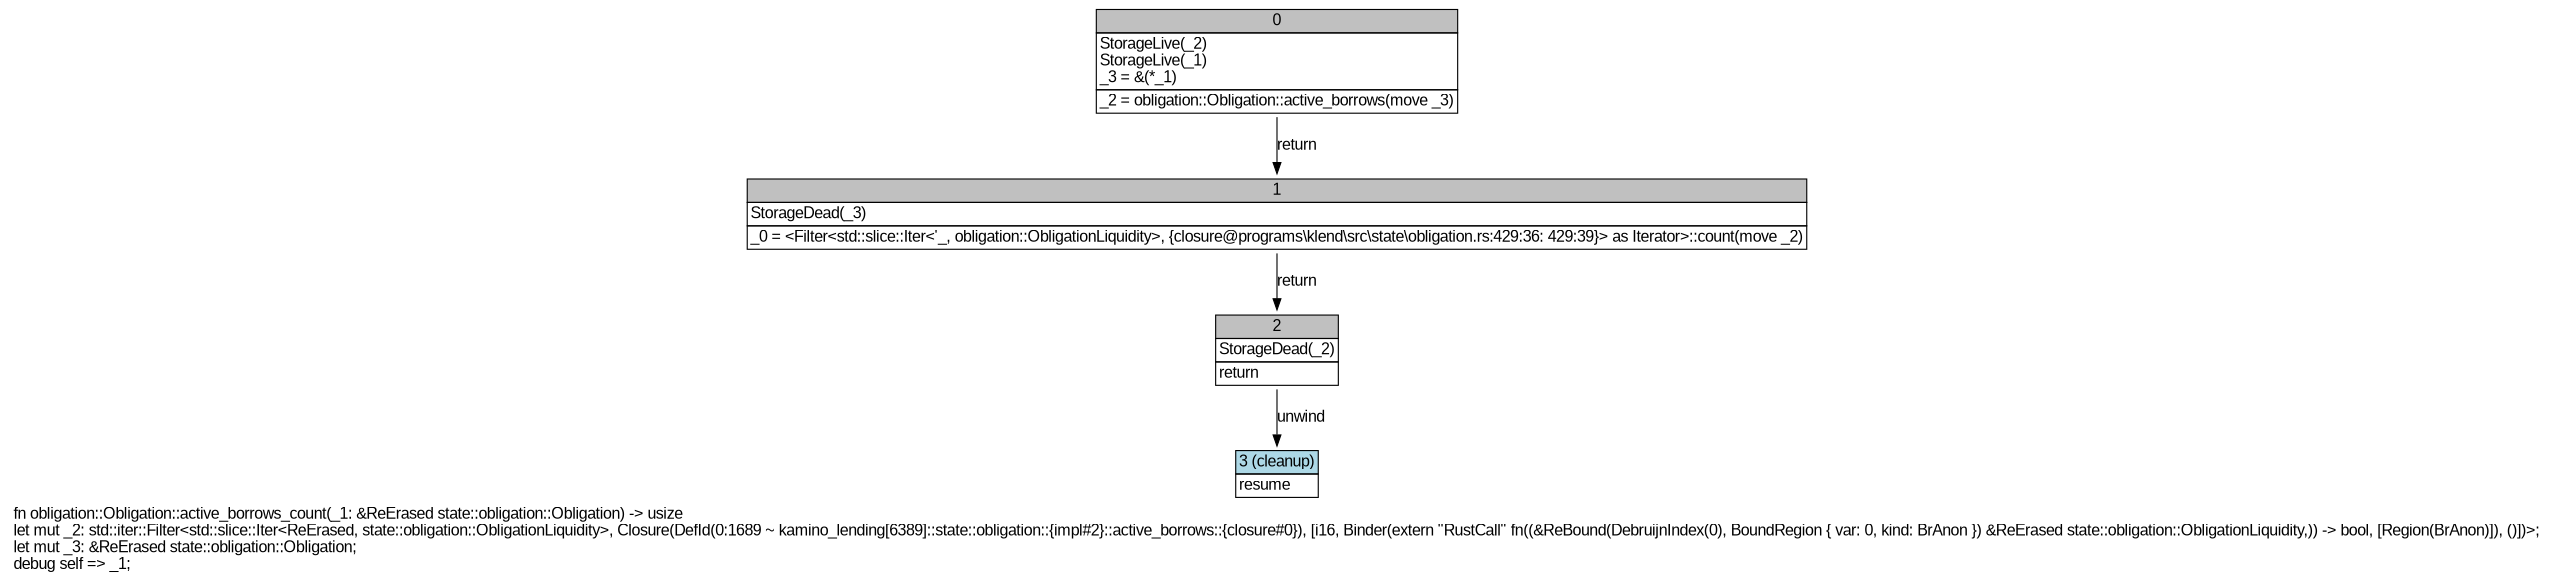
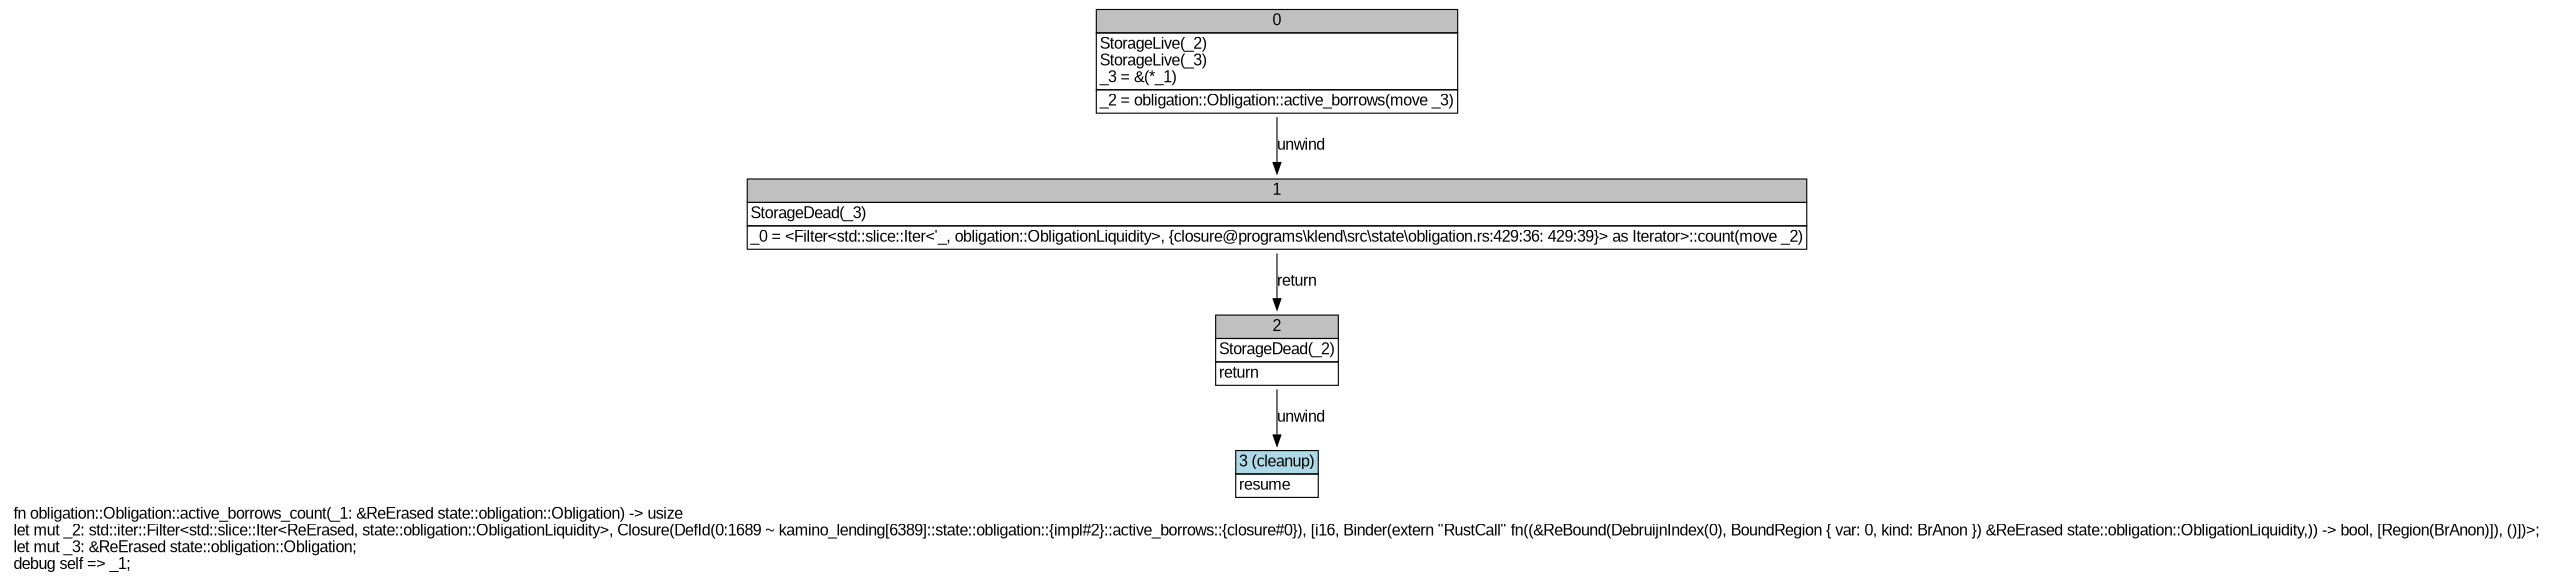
  digraph {
    fontname="Liberation Sans"
    label=<fn obligation::Obligation::active_borrows_count(_1: &amp;ReErased state::obligation::Obligation) -&gt; usize<br align="left"/>let mut _2: std::iter::Filter&lt;std::slice::Iter&lt;ReErased, state::obligation::ObligationLiquidity&gt;, Closure(DefId(0:1689 ~ kamino_lending[6389]::state::obligation::{impl#2}::active_borrows::{closure#0}), [i16, Binder(extern &quot;RustCall&quot; fn((&amp;ReBound(DebruijnIndex(0), BoundRegion { var: 0, kind: BrAnon }) &amp;ReErased state::obligation::ObligationLiquidity,)) -&gt; bool, [Region(BrAnon)]), ()])&gt;;<br align="left"/>let mut _3: &amp;ReErased state::obligation::Obligation;<br align="left"/>debug self =&gt; _1;<br align="left"/>>
    node [fontname="Liberation Sans" shape=none]
    edge [fontname="Liberation Sans"]
-   n1 [label=<<table border="0" cellborder="1" cellspacing="0"><tr><td bgcolor="gray" align="center" colspan="1">0</td></tr><tr><td align="left" balign="left">StorageLive(_2)<br/>StorageLive(_1)<br/>_3 = &amp;(*_1)<br/></td></tr><tr><td align="left">_2 = obligation::Obligation::active_borrows(move _3)</td></tr></table>>]
+   n1 [label=<<table border="0" cellborder="1" cellspacing="0"><tr><td bgcolor="gray" align="center" colspan="1">0</td></tr><tr><td align="left" balign="left">StorageLive(_2)<br/>StorageLive(_3)<br/>_3 = &amp;(*_1)<br/></td></tr><tr><td align="left">_2 = obligation::Obligation::active_borrows(move _3)</td></tr></table>>]
    n2 [label=<<table border="0" cellborder="1" cellspacing="0"><tr><td bgcolor="gray" align="center" colspan="1">1</td></tr><tr><td align="left" balign="left">StorageDead(_3)<br/></td></tr><tr><td align="left">_0 = &lt;Filter&lt;std::slice::Iter&lt;'_, obligation::ObligationLiquidity&gt;, {closure@programs\klend\src\state\obligation.rs:429:36: 429:39}&gt; as Iterator&gt;::count(move _2)</td></tr></table>>]
    n3 [label=<<table border="0" cellborder="1" cellspacing="0"><tr><td bgcolor="gray" align="center" colspan="1">2</td></tr><tr><td align="left" balign="left">StorageDead(_2)<br/></td></tr><tr><td align="left">return</td></tr></table>>]
    n4 [label=<<table border="0" cellborder="1" cellspacing="0"><tr><td bgcolor="lightblue" align="center" colspan="1">3 (cleanup)</td></tr><tr><td align="left">resume</td></tr></table>>]
-   n1 -> n2 [label=return]
+   n1 -> n2 [label=unwind]
    n2 -> n3 [label=return]
    n3 -> n4 [label=unwind]
  }
